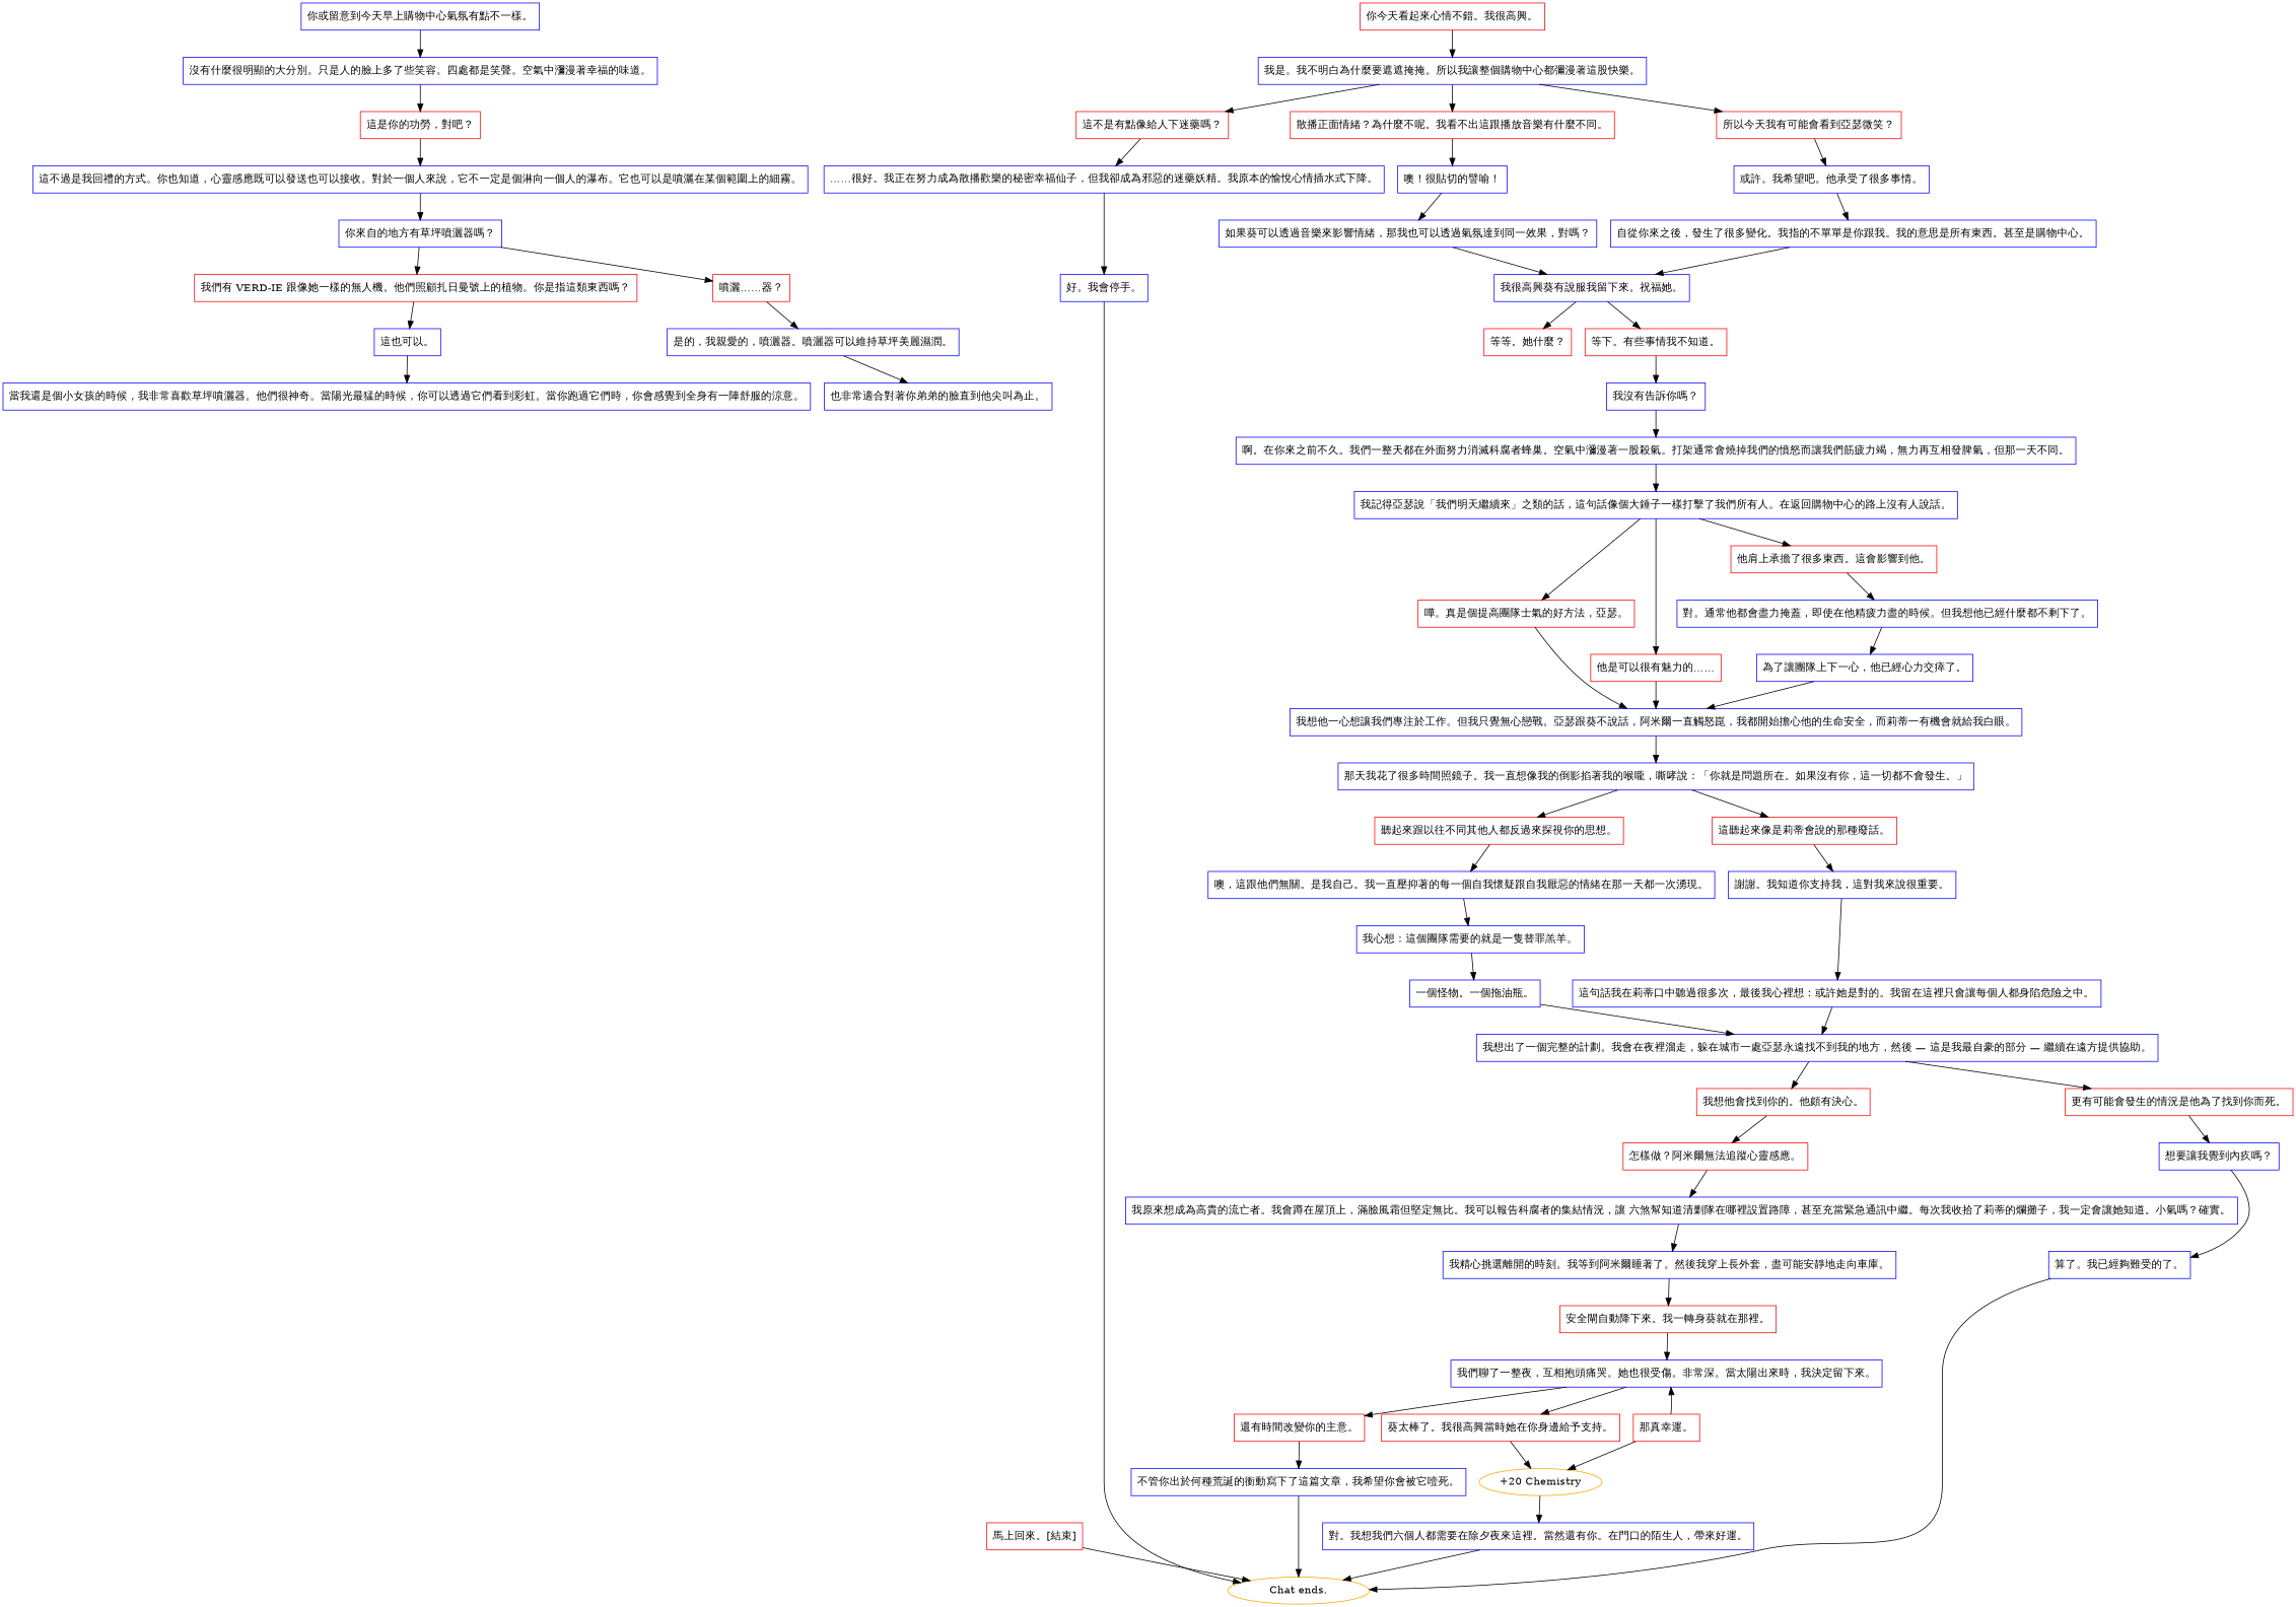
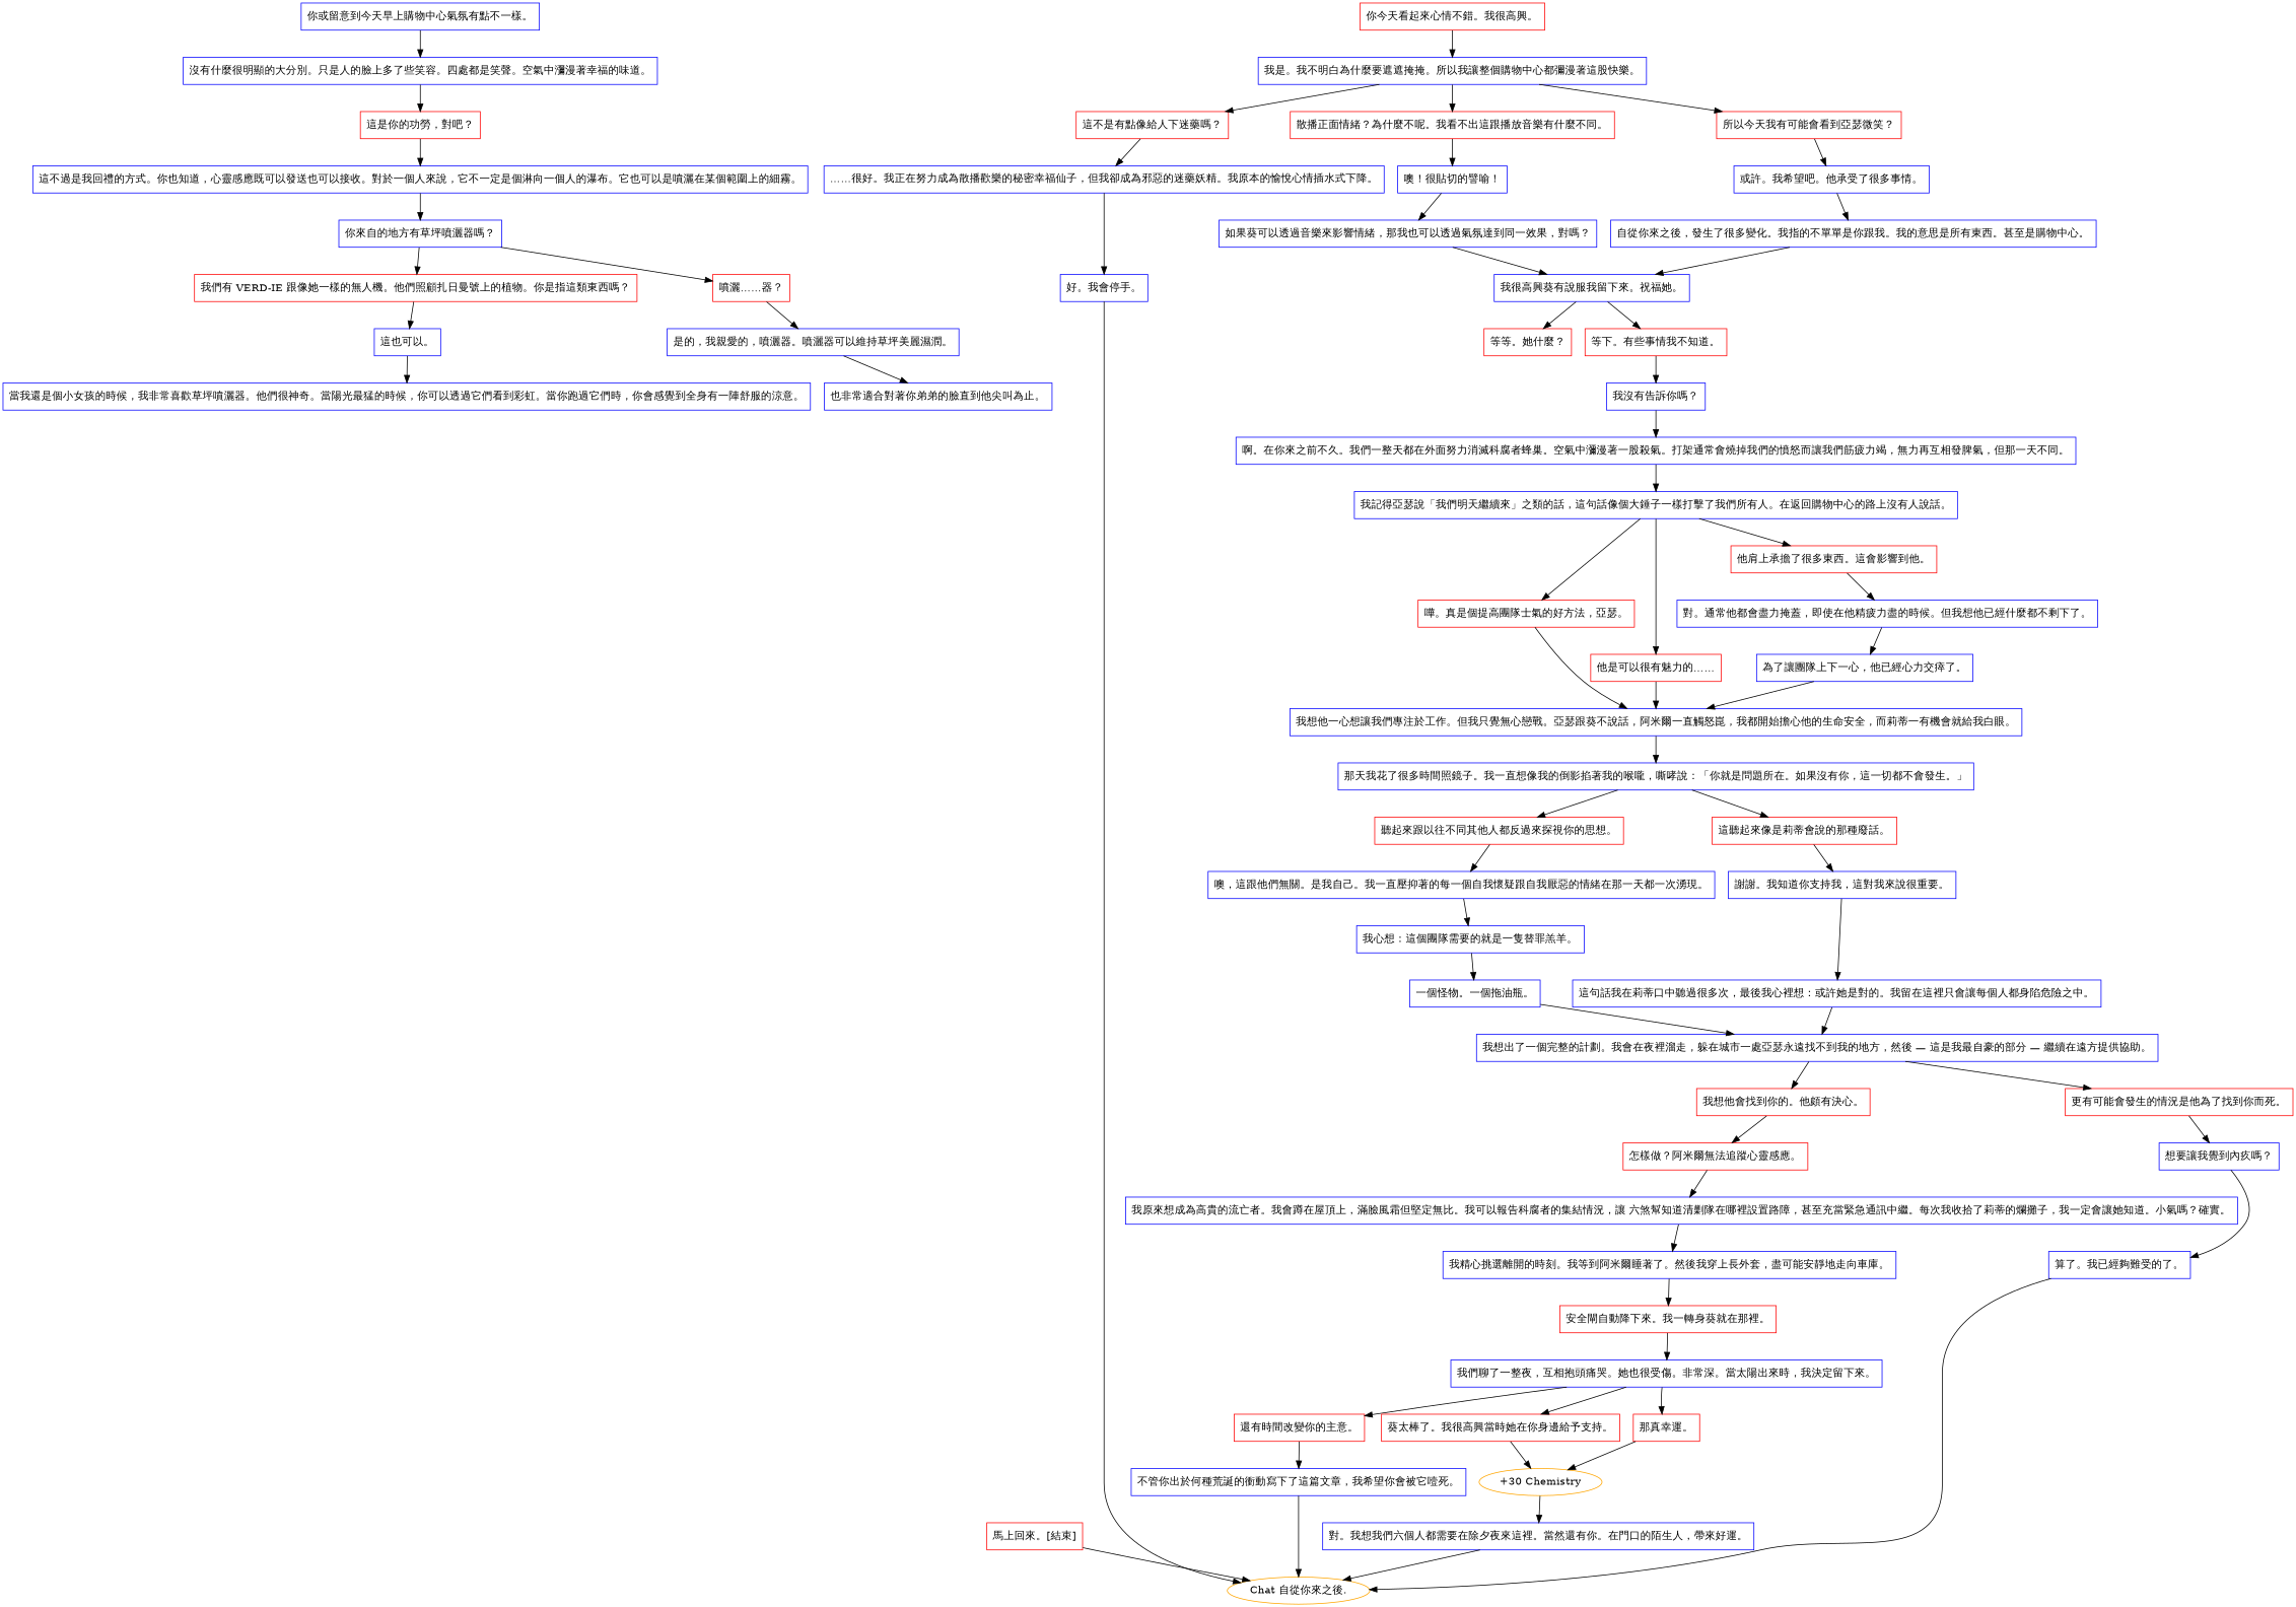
  digraph {
    node [color=blue shape=box]
    n1 [label="你或留意到今天早上購物中心氣氛有點不一樣。"]
    n2 [label="沒有什麼很明顯的大分別。只是人的臉上多了些笑容。四處都是笑聲。空氣中瀰漫著幸福的味道。"]
    n3 [color=red label="這是你的功勞，對吧？"]
    n4 [label="這不過是我回禮的方式。你也知道，心靈感應既可以發送也可以接收。對於一個人來說，它不一定是個淋向一個人的瀑布。它也可以是噴灑在某個範圍上的細霧。"]
    n5 [color=red label="馬上回來。[結束]"]
-   "Chat ends." [color=orange shape=""]
+   "Chat ends." [color=orange label="Chat 自從你來之後." shape=""]
    n7 [label="你來自的地方有草坪噴灑器嗎？"]
    n8 [color=red label="我們有 VERD-IE 跟像她一樣的無人機。他們照顧扎日曼號上的植物。你是指這類東西嗎？"]
    n9 [color=red label="噴灑……器？"]
    n10 [label="這也可以。"]
    n11 [label="是的，我親愛的，噴灑器。噴灑器可以維持草坪美麗濕潤。"]
    n12 [label="當我還是個小女孩的時候，我非常喜歡草坪噴灑器。他們很神奇。當陽光最猛的時候，你可以透過它們看到彩虹。當你跑過它們時，你會感覺到全身有一陣舒服的涼意。"]
    n13 [label="也非常適合對著你弟弟的臉直到他尖叫為止。"]
    n14 [color=red label="你今天看起來心情不錯。我很高興。"]
    n15 [label="我是。我不明白為什麼要遮遮掩掩。所以我讓整個購物中心都彌漫著這股快樂。"]
    n16 [color=red label="這不是有點像給人下迷藥嗎？"]
    n17 [color=red label="散播正面情緒？為什麼不呢。我看不出這跟播放音樂有什麼不同。"]
    n18 [color=red label="所以今天我有可能會看到亞瑟微笑？"]
    n19 [label="……很好。我正在努力成為散播歡樂的秘密幸福仙子，但我卻成為邪惡的迷藥妖精。我原本的愉悅心情插水式下降。"]
    n20 [label="噢！很貼切的譬喻！"]
    n21 [label="或許。我希望吧。他承受了很多事情。"]
    n22 [label="好。我會停手。"]
    n23 [label="如果葵可以透過音樂來影響情緒，那我也可以透過氣氛達到同一效果，對嗎？"]
    n24 [label="自從你來之後，發生了很多變化。我指的不單單是你跟我。我的意思是所有東西。甚至是購物中心。"]
    n25 [label="我很高興葵有說服我留下來。祝福她。"]
    n26 [color=red label="等等。她什麼？"]
    n27 [color=red label="等下。有些事情我不知道。"]
    n28 [label="我沒有告訴你嗎？"]
    n29 [label="啊。在你來之前不久。我們一整天都在外面努力消滅科腐者蜂巢。空氣中瀰漫著一股殺氣。打架通常會燒掉我們的憤怒而讓我們筋疲力竭，無力再互相發脾氣，但那一天不同。"]
    n30 [label="我記得亞瑟說「我們明天繼續來」之類的話，這句話像個大錘子一樣打擊了我們所有人。在返回購物中心的路上沒有人說話。"]
    n31 [color=red label="嘩。真是個提高團隊士氣的好方法，亞瑟。"]
    n32 [color=red label="他是可以很有魅力的……"]
    n33 [color=red label="他肩上承擔了很多東西。這會影響到他。"]
    n34 [label="我想他一心想讓我們專注於工作。但我只覺無心戀戰。亞瑟跟葵不說話，阿米爾一直觸怒崑，我都開始擔心他的生命安全，而莉蒂一有機會就給我白眼。"]
    n35 [label="對。通常他都會盡力掩蓋，即使在他精疲力盡的時候。但我想他已經什麼都不剩下了。"]
    n36 [label="那天我花了很多時間照鏡子。我一直想像我的倒影掐著我的喉嚨，嘶哮說：「你就是問題所在。如果沒有你，這一切都不會發生。」"]
    n37 [label="為了讓團隊上下一心，他已經心力交瘁了。"]
    n38 [color=red label="聽起來跟以往不同其他人都反過來探視你的思想。"]
    n39 [color=red label="這聽起來像是莉蒂會說的那種廢話。"]
    n40 [label="噢，這跟他們無關。是我自己。我一直壓抑著的每一個自我懷疑跟自我厭惡的情緒在那一天都一次湧現。"]
    n41 [label="謝謝。我知道你支持我，這對我來說很重要。"]
    n42 [label="我心想：這個團隊需要的就是一隻替罪羔羊。"]
    n43 [label="這句話我在莉蒂口中聽過很多次，最後我心裡想：或許她是對的。我留在這裡只會讓每個人都身陷危險之中。"]
    n44 [label="一個怪物。一個拖油瓶。"]
    n45 [label="我想出了一個完整的計劃。我會在夜裡溜走，躲在城市一處亞瑟永遠找不到我的地方，然後 — 這是我最自豪的部分 — 繼續在遠方提供協助。"]
    n46 [color=red label="我想他會找到你的。他頗有決心。"]
    n47 [color=red label="更有可能會發生的情況是他為了找到你而死。"]
    n48 [color=red label="怎樣做？阿米爾無法追蹤心靈感應。"]
    n49 [label="想要讓我覺到內疚嗎？"]
    n50 [label="我原來想成為高貴的流亡者。我會蹲在屋頂上，滿臉風霜但堅定無比。我可以報告科腐者的集結情況，讓 六煞幫知道清剿隊在哪裡設置路障，甚至充當緊急通訊中繼。每次我收拾了莉蒂的爛攤子，我一定會讓她知道。小氣嗎？確實。"]
    n51 [label="算了。我已經夠難受的了。"]
    n52 [label="我精心挑選離開的時刻。我等到阿米爾睡著了。然後我穿上長外套，盡可能安靜地走向車庫。"]
    n53 [color=red label="安全閘自動降下來。我一轉身葵就在那裡。"]
    n54 [label="我們聊了一整夜，互相抱頭痛哭。她也很受傷。非常深。當太陽出來時，我決定留下來。"]
    n55 [color=red label="還有時間改變你的主意。"]
    n56 [color=red label="葵太棒了。我很高興當時她在你身邊給予支持。"]
    n57 [color=red label="那真幸運。"]
    n58 [label="不管你出於何種荒誕的衝動寫下了這篇文章，我希望你會被它噎死。"]
-   n59 [color=orange label="+20 Chemistry" shape=""]
+   n59 [color=orange label="+30 Chemistry" shape=""]
    n60 [label="對。我想我們六個人都需要在除夕夜來這裡。當然還有你。在門口的陌生人，帶來好運。"]
    n1 -> n2
    n2 -> n3
    n3 -> n4
    n4 -> n7
    n5 -> "Chat ends."
    n7 -> n8
    n7 -> n9
    n8 -> n10
    n9 -> n11
    n10 -> n12
    n11 -> n13
    n14 -> n15
    n15 -> n16
    n15 -> n17
    n15 -> n18
    n16 -> n19
    n17 -> n20
    n18 -> n21
    n19 -> n22
    n20 -> n23
    n21 -> n24
    n22 -> "Chat ends."
    n23 -> n25
    n24 -> n25
    n25 -> n26
    n25 -> n27
    n27 -> n28
    n28 -> n29
    n29 -> n30
    n30 -> n31
    n30 -> n32
    n30 -> n33
    n31 -> n34
    n32 -> n34
    n33 -> n35
    n34 -> n36
    n35 -> n37
    n36 -> n38
    n36 -> n39
    n37 -> n34
    n38 -> n40
    n39 -> n41
    n40 -> n42
    n41 -> n43
    n42 -> n44
    n43 -> n45
    n44 -> n45
    n45 -> n46
    n45 -> n47
    n46 -> n48
    n47 -> n49
    n48 -> n50
    n49 -> n51
    n50 -> n52
    n51 -> "Chat ends."
    n52 -> n53
    n53 -> n54
    n54 -> n55
    n54 -> n56
-   n57 -> n54
+   n54 -> n57
    n55 -> n58
    n56 -> n59
    n57 -> n59
    n58 -> "Chat ends."
    n59 -> n60
    n60 -> "Chat ends."
  }
